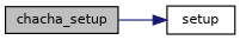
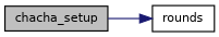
  digraph {
    rankdir=LR
    node [color=black fontname=Helvetica fontsize=10 shape=record style=filled]
    n1 [fillcolor=grey75 fontcolor=black height=0.2 label=chacha_setup width=0.4]
-   n2 [fillcolor=white height=0.2 label=setup width=0.4]
+   n2 [fillcolor=white height=0.2 label=rounds width=0.4]
    n1 -> n2 [color=midnightblue fontname=Helvetica fontsize=10 labelfontname=Helvetica labelfontsize=10 style=solid]
  }
